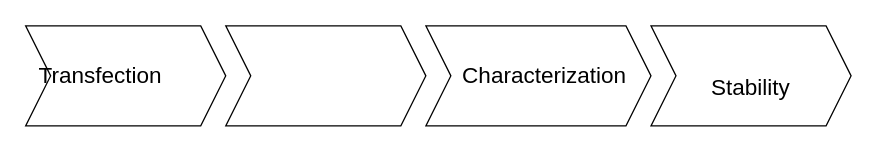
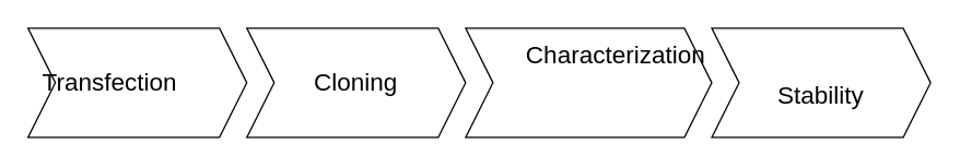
  <mxCell id="0" />
  <mxCell id="1" parent="0" />
  <mxCell id="2" value="" style="shape=step;perimeter=stepPerimeter;whiteSpace=wrap;html=1;fixedSize=1;" parent="1" vertex="1"><mxGeometry x="20" y="20" width="160" height="80" as="geometry" /></mxCell>
  <mxCell id="3" value="&lt;font style=&quot;font-size: 18px;&quot;&gt;Transfection&lt;/font&gt;" style="text;html=1;strokeColor=none;fillColor=none;align=center;verticalAlign=middle;whiteSpace=wrap;rounded=0;" parent="1" vertex="1"><mxGeometry x="25" y="45" width="110" height="30" as="geometry" /></mxCell>
  <mxCell id="4" value="" style="shape=step;perimeter=stepPerimeter;whiteSpace=wrap;html=1;fixedSize=1;" parent="1" vertex="1"><mxGeometry x="180" y="20" width="160" height="80" as="geometry" /></mxCell>
+ <mxCell id="5" value="&lt;font style=&quot;font-size: 18px;&quot;&gt;Cloning&lt;br&gt;&lt;/font&gt;" style="text;html=1;strokeColor=none;fillColor=none;align=center;verticalAlign=middle;whiteSpace=wrap;rounded=0;" parent="1" vertex="1"><mxGeometry x="205" y="45" width="110" height="30" as="geometry" /></mxCell>
  <mxCell id="6" value="" style="shape=step;perimeter=stepPerimeter;whiteSpace=wrap;html=1;fixedSize=1;" parent="1" vertex="1"><mxGeometry x="340" y="20" width="180" height="80" as="geometry" /></mxCell>
- <mxCell id="7" value="&lt;font style=&quot;font-size: 18px;&quot;&gt;Characterization&lt;br&gt;&lt;/font&gt;" style="text;html=1;strokeColor=none;fillColor=none;align=center;verticalAlign=middle;whiteSpace=wrap;rounded=0;" parent="1" vertex="1"><mxGeometry x="380" y="45" width="110" height="30" as="geometry" /></mxCell>
+ <mxCell id="7" value="&lt;font style=&quot;font-size: 18px;&quot;&gt;Characterization&lt;br&gt;&lt;/font&gt;" style="text;html=1;strokeColor=none;fillColor=none;align=center;verticalAlign=middle;whiteSpace=wrap;rounded=0;" parent="1" vertex="1"><mxGeometry x="395" y="25" width="110" height="30" as="geometry" /></mxCell>
  <mxCell id="8" value="" style="shape=step;perimeter=stepPerimeter;whiteSpace=wrap;html=1;fixedSize=1;" parent="1" vertex="1"><mxGeometry x="520" y="20" width="160" height="80" as="geometry" /></mxCell>
  <mxCell id="9" value="&lt;font style=&quot;font-size: 18px;&quot;&gt;Stability&lt;br&gt;&lt;/font&gt;" style="text;html=1;strokeColor=none;fillColor=none;align=center;verticalAlign=middle;whiteSpace=wrap;rounded=0;" parent="1" vertex="1"><mxGeometry x="545" y="55" width="110" height="30" as="geometry" /></mxCell>
